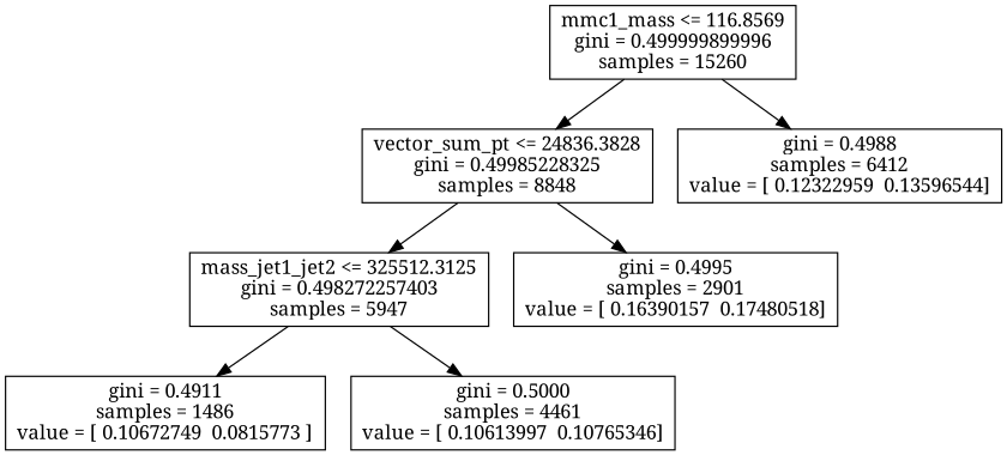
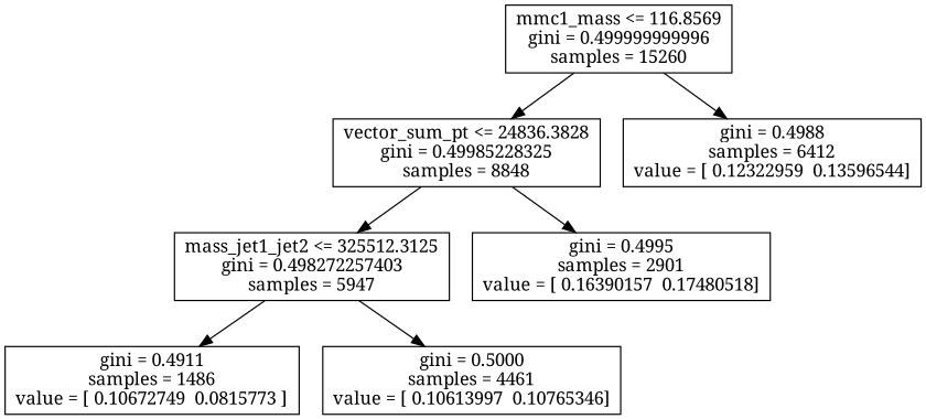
  digraph {
    fontname="Noto Serif"
    node [shape=box fontname="Noto Serif"]
    edge [fontname="Noto Serif"]
-   n1 [label="mmc1_mass <= 116.8569\ngini = 0.499999899996\nsamples = 15260"]
+   n1 [label="mmc1_mass <= 116.8569\ngini = 0.499999999996\nsamples = 15260"]
    n2 [label="vector_sum_pt <= 24836.3828\ngini = 0.49985228325\nsamples = 8848"]
    n3 [label="gini = 0.4988\nsamples = 6412\nvalue = [ 0.12322959  0.13596544]"]
    n4 [label="mass_jet1_jet2 <= 325512.3125\ngini = 0.498272257403\nsamples = 5947"]
    n5 [label="gini = 0.4995\nsamples = 2901\nvalue = [ 0.16390157  0.17480518]"]
    n6 [label="gini = 0.4911\nsamples = 1486\nvalue = [ 0.10672749  0.0815773 ]"]
    n7 [label="gini = 0.5000\nsamples = 4461\nvalue = [ 0.10613997  0.10765346]"]
    n1 -> n2
    n1 -> n3
    n2 -> n4
    n2 -> n5
    n4 -> n6
    n4 -> n7
  }
